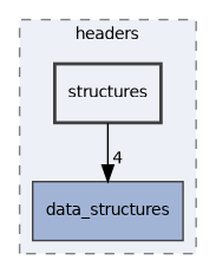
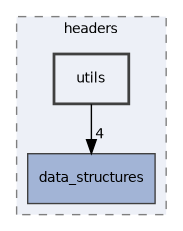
  digraph {
    compound=true
    node [color=grey25 fontname=Helvetica fontsize=10 shape=box]
    n1 [fillcolor="#a2b4d6" label=data_structures style="filled,"]
-   n2 [fillcolor="#edf0f7" label=structures style="filled,bold,"]
+   n2 [fillcolor="#edf0f7" label=utils style="filled,bold,"]
    subgraph cluster_1 {
      bgcolor="#edf0f7"
      fontname=Helvetica
      fontsize=10
      label=headers
      pencolor=grey50
      style="filled,dashed,"
      n1
      n2
    }
    n2 -> n1 [fontname=Helvetica fontsize=10 headlabel=4 labeldistance=1.5 labelfontname=Helvetica labelfontsize=10]
  }
